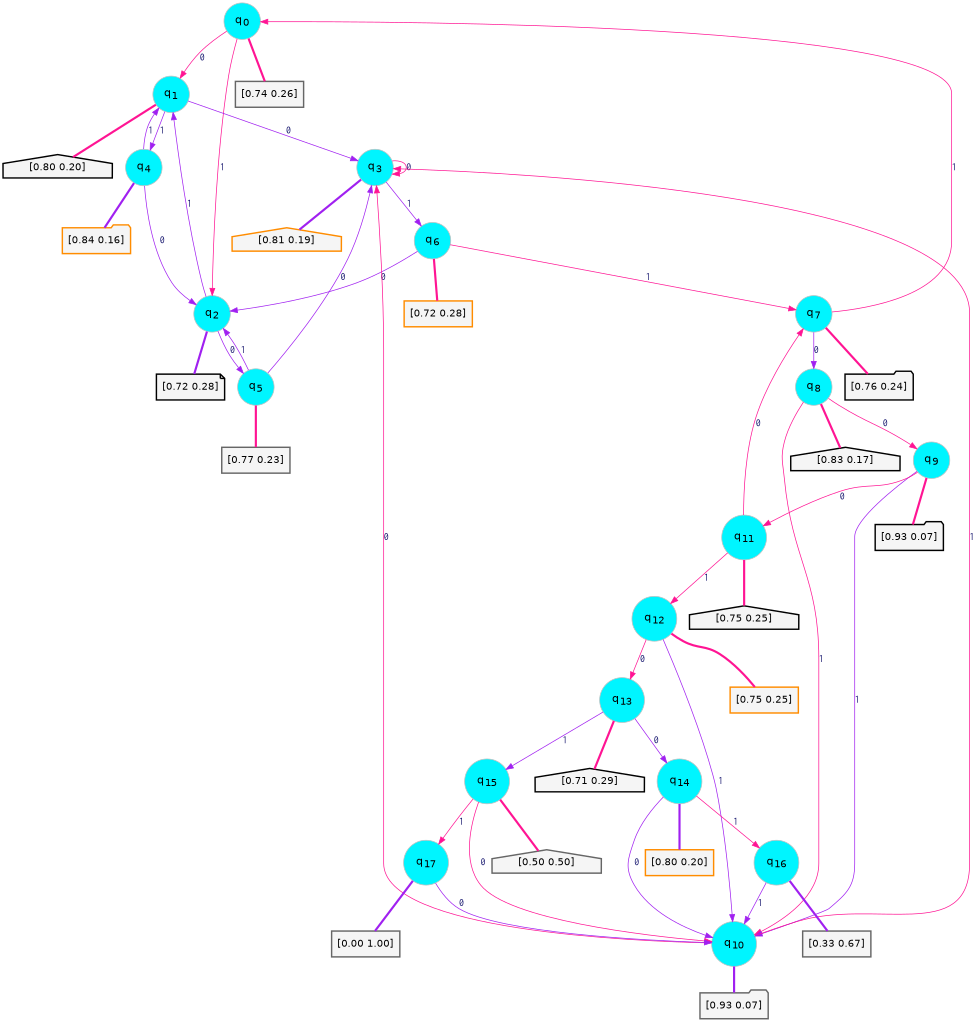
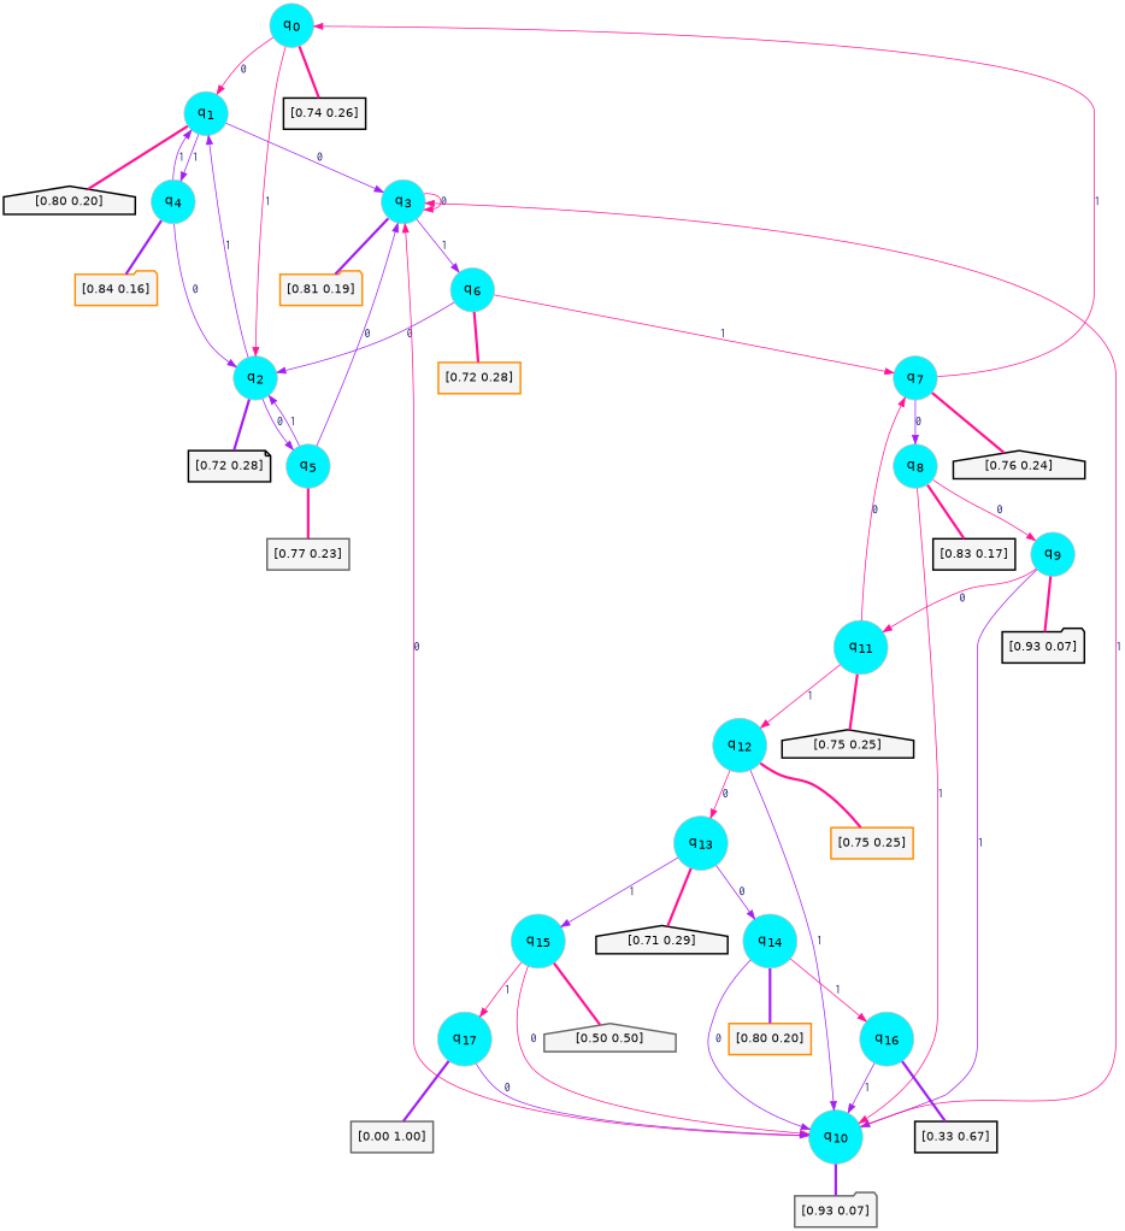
  digraph {
    rankdir=TD
    node [color=gray fillcolor=turquoise1 fontcolor=black fontname=Helvetica fontsize=16 fontweight=bold shape=circle style=filled]
    edge [arrowsize=1 color=deeppink fontcolor=midnightblue fontname=courier fontweight=bold penwidth=1 style=solid weight=20]
    n1 [label=<q<SUB>0</SUB>>]
    n2 [label=<q<SUB>1</SUB>>]
    n3 [label=<q<SUB>2</SUB>>]
-   n4 [color=gray40 fillcolor=whitesmoke fontsize=14 label="[0.74 0.26]" penwidth=2 shape=box]
+   n4 [color=black fillcolor=whitesmoke fontsize=14 label="[0.74 0.26]" penwidth=2 shape=box]
    n5 [label=<q<SUB>3</SUB>>]
    n6 [label=<q<SUB>4</SUB>>]
    n7 [color=black fillcolor=whitesmoke fontsize=14 label="[0.80 0.20]" penwidth=2 shape=house]
    n8 [label=<q<SUB>5</SUB>>]
    n9 [color=black fillcolor=whitesmoke fontsize=14 label="[0.72 0.28]" penwidth=2 shape=note]
    n10 [label=<q<SUB>6</SUB>>]
-   n11 [color=darkorange fillcolor=whitesmoke fontsize=14 label="[0.81 0.19]" penwidth=2 shape=house]
+   n11 [color=darkorange fillcolor=whitesmoke fontsize=14 label="[0.81 0.19]" penwidth=2 shape=folder]
    n12 [color=darkorange fillcolor=whitesmoke fontsize=14 label="[0.84 0.16]" penwidth=2 shape=folder]
    n13 [color=gray40 fillcolor=whitesmoke fontsize=14 label="[0.77 0.23]" penwidth=2 shape=box]
    n14 [label=<q<SUB>7</SUB>>]
    n15 [color=darkorange fillcolor=whitesmoke fontsize=14 label="[0.72 0.28]" penwidth=2 shape=box]
    n16 [label=<q<SUB>8</SUB>>]
-   n17 [color=black fillcolor=whitesmoke fontsize=14 label="[0.76 0.24]" penwidth=2 shape=folder]
+   n17 [color=black fillcolor=whitesmoke fontsize=14 label="[0.76 0.24]" penwidth=2 shape=house]
    n18 [label=<q<SUB>9</SUB>>]
    n19 [label=<q<SUB>10</SUB>>]
-   n20 [color=black fillcolor=whitesmoke fontsize=14 label="[0.83 0.17]" penwidth=2 shape=house]
+   n20 [color=black fillcolor=whitesmoke fontsize=14 label="[0.83 0.17]" penwidth=2 shape=box]
    n21 [label=<q<SUB>11</SUB>>]
    n22 [color=black fillcolor=whitesmoke fontsize=14 label="[0.93 0.07]" penwidth=2 shape=folder]
    n23 [color=gray40 fillcolor=whitesmoke fontsize=14 label="[0.93 0.07]" penwidth=2 shape=folder]
    n24 [label=<q<SUB>12</SUB>>]
    n25 [color=black fillcolor=whitesmoke fontsize=14 label="[0.75 0.25]" penwidth=2 shape=house]
    n26 [label=<q<SUB>13</SUB>>]
    n27 [color=darkorange fillcolor=whitesmoke fontsize=14 label="[0.75 0.25]" penwidth=2 shape=box]
    n28 [label=<q<SUB>14</SUB>>]
    n29 [label=<q<SUB>15</SUB>>]
    n30 [color=black fillcolor=whitesmoke fontsize=14 label="[0.71 0.29]" penwidth=2 shape=house]
    n31 [label=<q<SUB>16</SUB>>]
    n32 [color=darkorange fillcolor=whitesmoke fontsize=14 label="[0.80 0.20]" penwidth=2 shape=box]
    n33 [label=<q<SUB>17</SUB>>]
    n34 [color=gray40 fillcolor=whitesmoke fontsize=14 label="[0.50 0.50]" penwidth=2 shape=house]
-   n35 [color=gray40 fillcolor=whitesmoke fontsize=14 label="[0.33 0.67]" penwidth=2 shape=box]
+   n35 [color=black fillcolor=whitesmoke fontsize=14 label="[0.33 0.67]" penwidth=2 shape=box]
    n36 [color=gray40 fillcolor=whitesmoke fontsize=14 label="[0.00 1.00]" penwidth=2 shape=box]
    n1 -> n2 [label=0]
    n1 -> n3 [label=1]
    n1 -> n4 [arrowhead=none penwidth=3]
    n2 -> n5 [color=purple label=0]
    n2 -> n6 [color=purple label=1]
    n2 -> n7 [arrowhead=none penwidth=3]
    n3 -> n2 [color=purple label=1]
    n3 -> n8 [color=purple label=0]
    n3 -> n9 [arrowhead=none color=purple penwidth=3]
    n5 -> n5 [label=0]
    n5 -> n10 [color=purple label=1]
    n5 -> n11 [arrowhead=none color=purple penwidth=3]
    n6 -> n2 [color=purple label=1]
    n6 -> n3 [color=purple label=0]
    n6 -> n12 [arrowhead=none color=purple penwidth=3]
    n8 -> n3 [color=purple label=1]
    n8 -> n5 [color=purple label=0]
    n8 -> n13 [arrowhead=none penwidth=3]
    n10 -> n3 [color=purple label=0]
    n10 -> n14 [label=1]
    n10 -> n15 [arrowhead=none penwidth=3]
    n14 -> n1 [label=1]
    n14 -> n16 [color=purple label=0]
    n14 -> n17 [arrowhead=none penwidth=3]
    n16 -> n18 [label=0]
    n16 -> n19 [label=1]
    n16 -> n20 [arrowhead=none penwidth=3]
    n18 -> n19 [color=purple label=1]
    n18 -> n21 [label=0]
    n18 -> n22 [arrowhead=none penwidth=3]
    n19 -> n5 [label=0]
    n19 -> n5 [label=1]
    n19 -> n23 [arrowhead=none color=purple penwidth=3]
    n21 -> n14 [label=0]
    n21 -> n24 [label=1]
    n21 -> n25 [arrowhead=none penwidth=3]
    n24 -> n19 [color=purple label=1]
    n24 -> n26 [label=0]
    n24 -> n27 [arrowhead=none penwidth=3]
    n26 -> n28 [color=purple label=0]
    n26 -> n29 [color=purple label=1]
    n26 -> n30 [arrowhead=none penwidth=3]
    n28 -> n19 [color=purple label=0]
    n28 -> n31 [label=1]
    n28 -> n32 [arrowhead=none color=purple penwidth=3]
    n29 -> n19 [label=0]
    n29 -> n33 [label=1]
    n29 -> n34 [arrowhead=none penwidth=3]
    n31 -> n19 [color=purple label=1]
    n31 -> n35 [arrowhead=none color=purple penwidth=3]
    n33 -> n19 [color=purple label=0]
    n33 -> n36 [arrowhead=none color=purple penwidth=3]
  }
